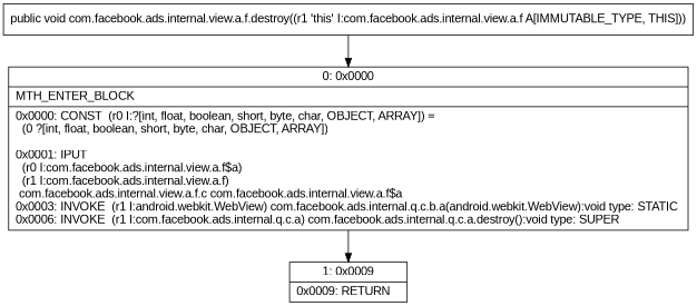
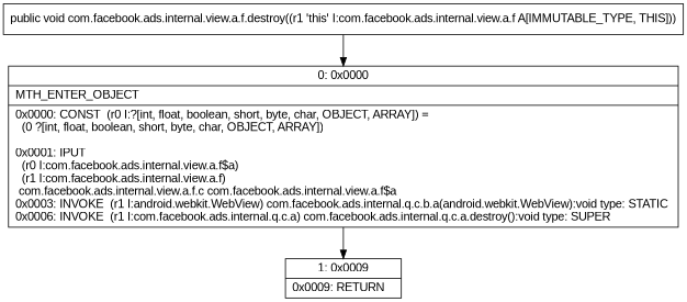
  digraph {
    fontname="Liberation Sans"
    node [shape=record fontname="Liberation Sans"]
    edge [fontname="Liberation Sans"]
-   n1 [label="{0\:\ 0x0000|MTH_ENTER_BLOCK\l|0x0000: CONST  (r0 I:?[int, float, boolean, short, byte, char, OBJECT, ARRAY]) = \l  (0 ?[int, float, boolean, short, byte, char, OBJECT, ARRAY])\l \l0x0001: IPUT  \l  (r0 I:com.facebook.ads.internal.view.a.f$a)\l  (r1 I:com.facebook.ads.internal.view.a.f)\l com.facebook.ads.internal.view.a.f.c com.facebook.ads.internal.view.a.f$a \l0x0003: INVOKE  (r1 I:android.webkit.WebView) com.facebook.ads.internal.q.c.b.a(android.webkit.WebView):void type: STATIC \l0x0006: INVOKE  (r1 I:com.facebook.ads.internal.q.c.a) com.facebook.ads.internal.q.c.a.destroy():void type: SUPER \l}"]
+   n1 [label="{0\:\ 0x0000|MTH_ENTER_OBJECT\l|0x0000: CONST  (r0 I:?[int, float, boolean, short, byte, char, OBJECT, ARRAY]) = \l  (0 ?[int, float, boolean, short, byte, char, OBJECT, ARRAY])\l \l0x0001: IPUT  \l  (r0 I:com.facebook.ads.internal.view.a.f$a)\l  (r1 I:com.facebook.ads.internal.view.a.f)\l com.facebook.ads.internal.view.a.f.c com.facebook.ads.internal.view.a.f$a \l0x0003: INVOKE  (r1 I:android.webkit.WebView) com.facebook.ads.internal.q.c.b.a(android.webkit.WebView):void type: STATIC \l0x0006: INVOKE  (r1 I:com.facebook.ads.internal.q.c.a) com.facebook.ads.internal.q.c.a.destroy():void type: SUPER \l}"]
    n2 [label="{1\:\ 0x0009|0x0009: RETURN   \l}"]
    n3 [label="{public void com.facebook.ads.internal.view.a.f.destroy((r1 'this' I:com.facebook.ads.internal.view.a.f A[IMMUTABLE_TYPE, THIS])) }"]
    n1 -> n2
    n3 -> n1
  }
